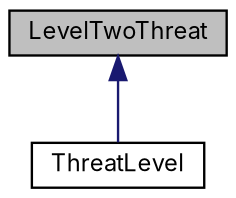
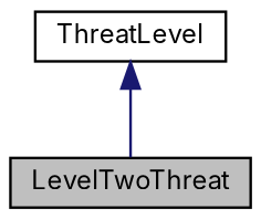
  digraph {
    fontname=Inter
    node [color=black fontname=Inter fontsize=10 shape=record style=filled]
    n1 [fillcolor=grey75 fontcolor=black height=0.2 label=LevelTwoThreat width=0.4]
    n2 [fillcolor=white height=0.2 label=ThreatLevel width=0.4]
-   n1 -> n2 [color=midnightblue dir=back fontname=Inter fontsize=10 labelfontname=Helvetica labelfontsize=10 style=solid]
+   n2 -> n1 [color=midnightblue dir=back fontname=Inter fontsize=10 labelfontname=Helvetica labelfontsize=10 style=solid]
  }
